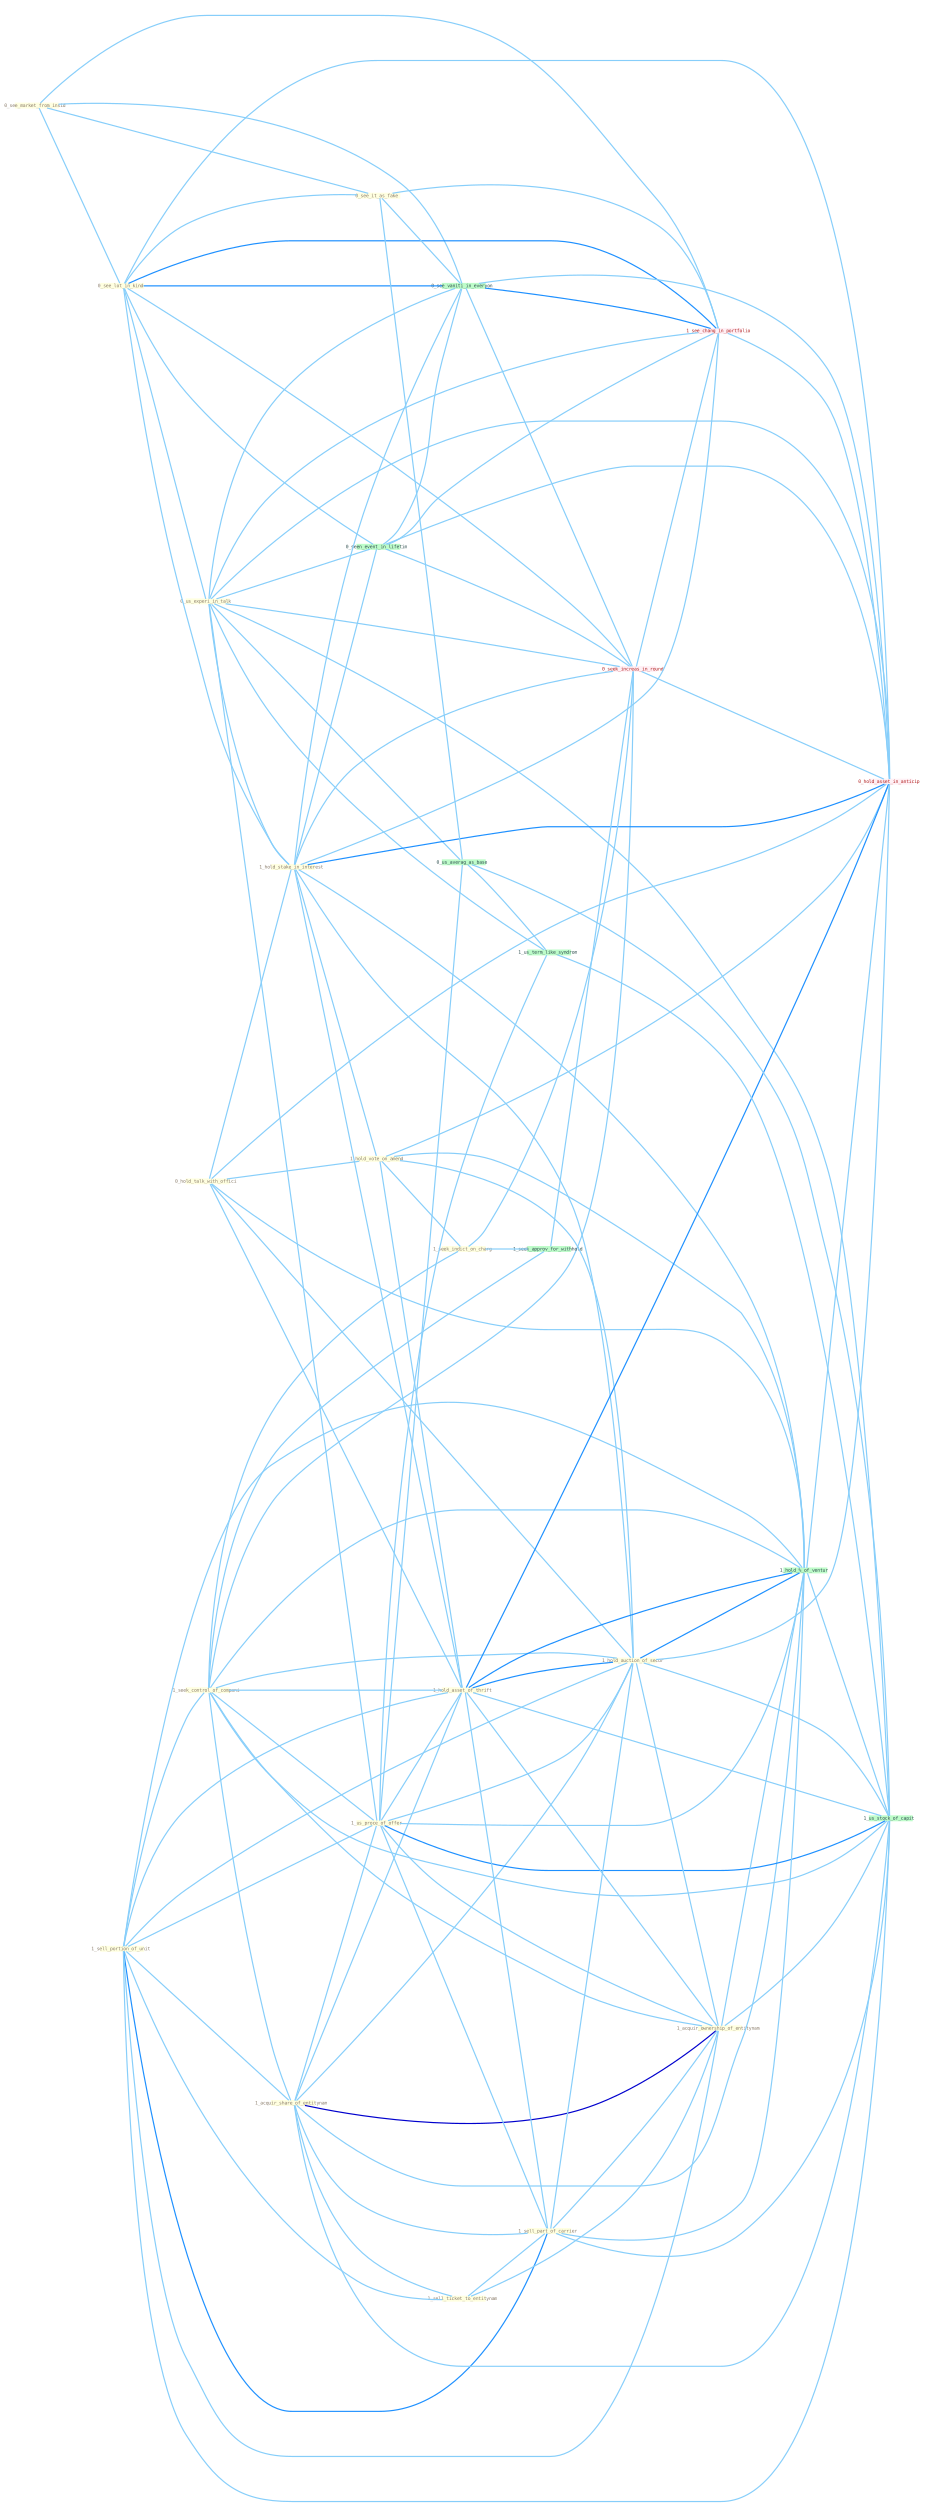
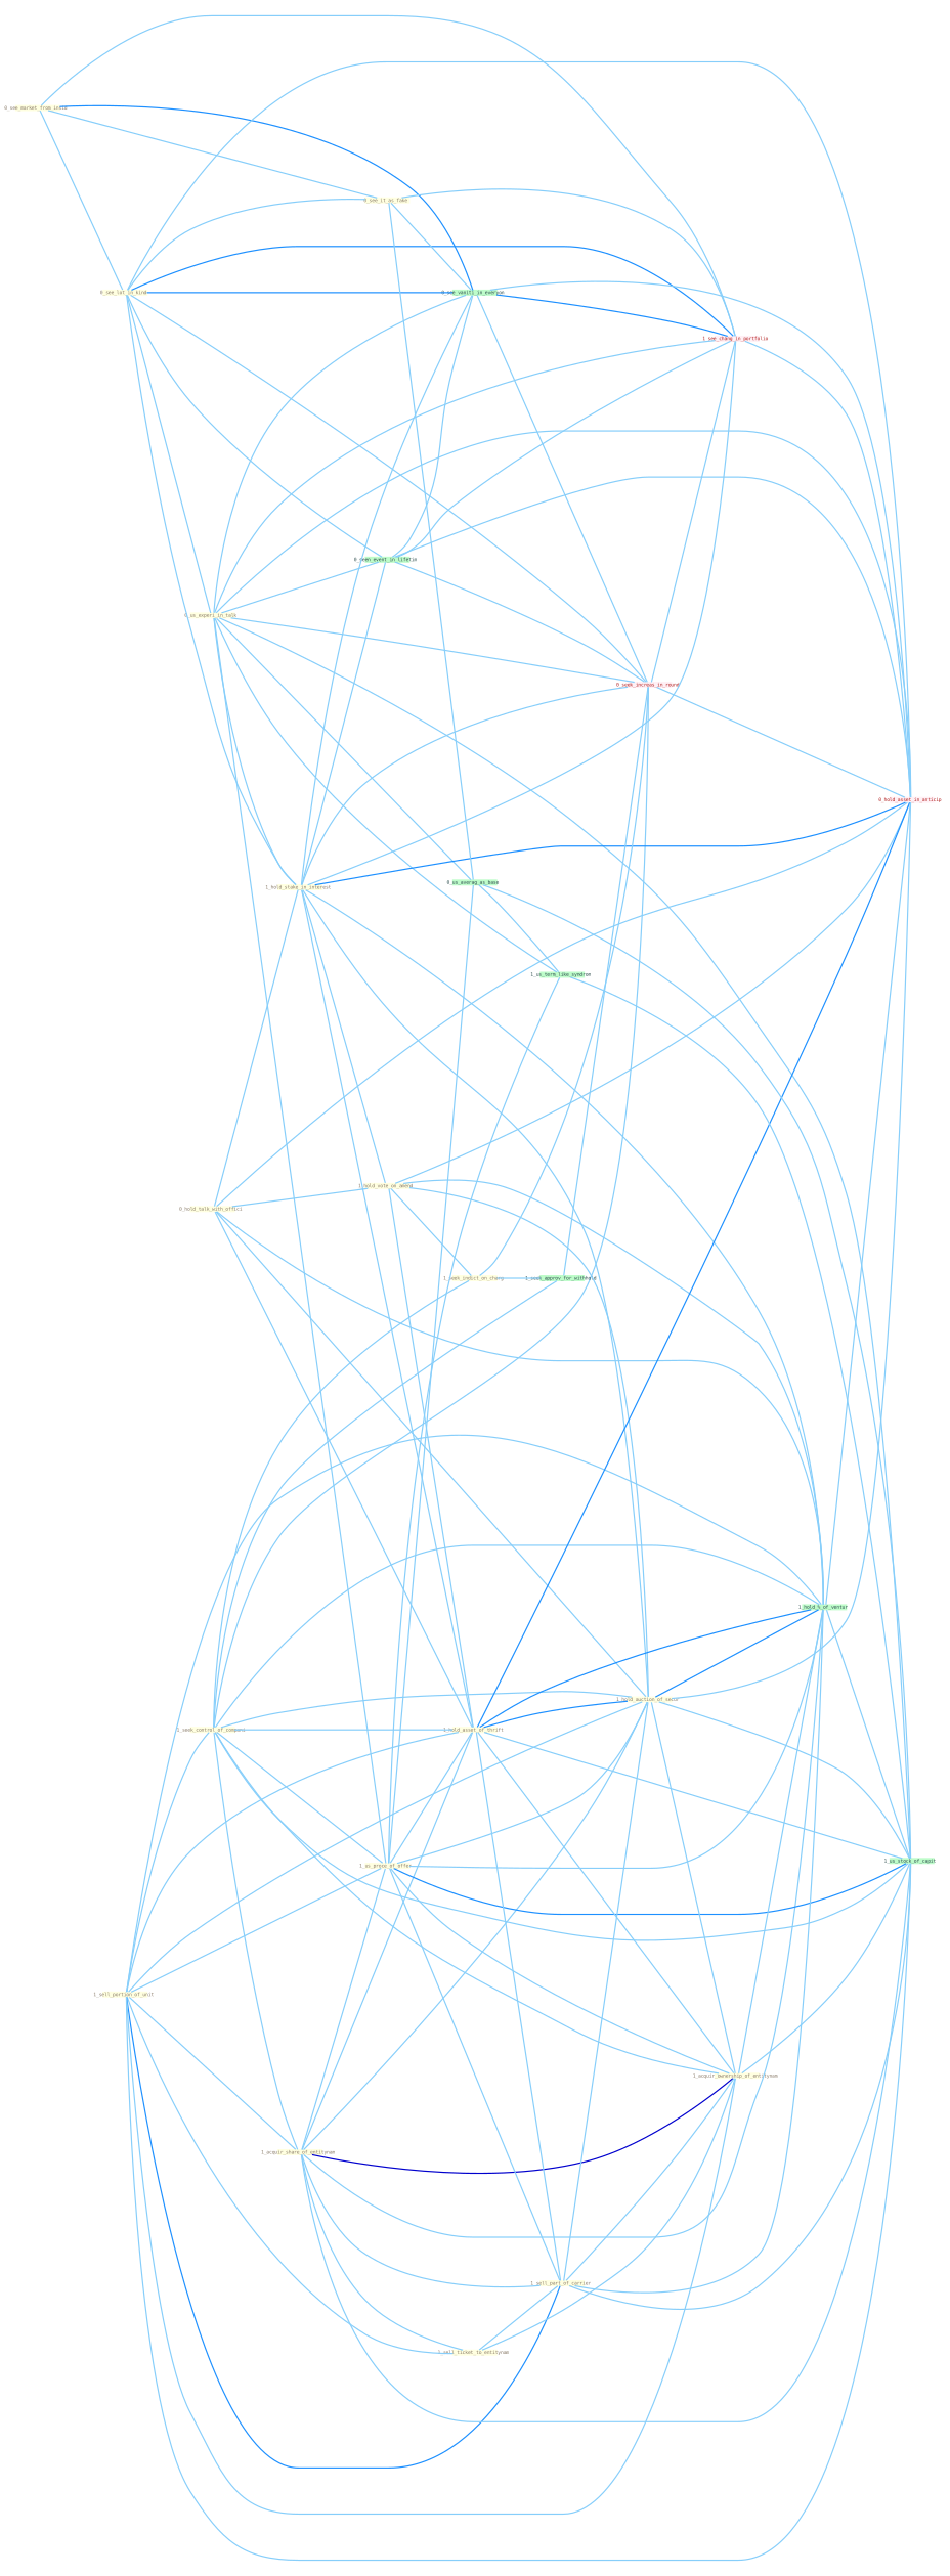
  graph {
    fontname="DejaVu Sans Mono"
    rankdir=LR
    node [color="#ffffe0" fixedsize=true fontcolor="#8b7d6b" fontname="DejaVu Sans Mono" fontsize=4 shape=polygon style=filled]
    edge [color="#87cefa" fontname="DejaVu Sans Mono" w=1]
    "0_see_market_from_insid " [height=.06 width=.5]
    "1_sell_portion_of_unit " [height=.06 width=.5]
    "0_see_lot_in_kind " [height=.06 width=.5]
    "0_hold_talk_with_offici " [height=.06 width=.5]
    "1_seek_control_of_compani " [height=.06 width=.5]
    "0_us_experi_in_talk " [height=.06 width=.5]
    "1_hold_stake_in_interest " [height=.06 width=.5]
    "1_acquir_share_of_entitynam " [height=.06 width=.5]
    "1_hold_vote_on_amend " [height=.06 width=.5]
    "1_sell_ticket_to_entitynam " [height=.06 width=.5]
    "1_us_proce_of_offer " [height=.06 width=.5]
    "1_seek_indict_on_charg " [height=.06 width=.5]
    "1_hold_asset_of_thrift " [height=.06 width=.5]
    "1_sell_part_of_carrier " [height=.06 width=.5]
    "1_hold_auction_of_secur " [height=.06 width=.5]
    "1_acquir_ownership_of_entitynam " [height=.06 width=.5]
    "0_see_it_as_fake " [height=.06 width=.5]
    "0_seek_increas_in_round " [color="#fff0f5" fontcolor="#b22222" height=.06 width=.5]
    "1_see_chang_in_portfolio " [color="#fff0f5" fontcolor="#b22222" height=.06 width=.5]
    "0_hold_asset_in_anticip " [color="#fff0f5" fontcolor="#b22222" height=.06 width=.5]
    "0_see_vaniti_in_everyon " [color="#BDFCC9" fontcolor="#2f4f4f" height=.06 width=.5]
    "1_hold_%_of_ventur " [color="#BDFCC9" fontcolor="#2f4f4f" height=.06 width=.5]
    "1_us_stock_of_capit " [color="#BDFCC9" fontcolor="#2f4f4f" height=.06 width=.5]
    "0_seen_event_in_lifetim " [color="#BDFCC9" fontcolor="#2f4f4f" height=.06 width=.5]
    "1_seek_approv_for_withhold " [color="#BDFCC9" fontcolor="#2f4f4f" height=.06 width=.5]
    "0_us_averag_as_base " [color="#BDFCC9" fontcolor="#2f4f4f" height=.06 width=.5]
    "1_us_term_like_syndrom " [color="#BDFCC9" fontcolor="#2f4f4f" height=.06 width=.5]
    subgraph sub_1 {
      "0_see_market_from_insid "
      "1_sell_portion_of_unit "
      "0_see_lot_in_kind "
      "0_hold_talk_with_offici "
      "1_seek_control_of_compani "
      "0_us_experi_in_talk "
      "1_hold_stake_in_interest "
      "1_acquir_share_of_entitynam "
      "1_hold_vote_on_amend "
      "1_sell_ticket_to_entitynam "
      "1_us_proce_of_offer "
      "1_seek_indict_on_charg "
      "1_hold_asset_of_thrift "
      "1_sell_part_of_carrier "
      "1_hold_auction_of_secur "
      "1_acquir_ownership_of_entitynam "
      "0_see_it_as_fake "
    }
    subgraph sub_2 {
      "0_seek_increas_in_round "
      "1_see_chang_in_portfolio "
      "0_hold_asset_in_anticip "
    }
    "0_see_market_from_insid " -- "0_see_lot_in_kind "
    "0_see_market_from_insid " -- "0_see_it_as_fake "
    "0_see_market_from_insid " -- "1_see_chang_in_portfolio "
-   "0_see_market_from_insid " -- "0_see_vaniti_in_everyon "
+   "0_see_market_from_insid " -- "0_see_vaniti_in_everyon " [color="#1e90ff"]
    "1_sell_portion_of_unit " -- "1_seek_control_of_compani "
    "1_sell_portion_of_unit " -- "1_acquir_share_of_entitynam "
    "1_sell_portion_of_unit " -- "1_sell_ticket_to_entitynam "
    "1_sell_portion_of_unit " -- "1_us_proce_of_offer "
    "1_sell_portion_of_unit " -- "1_hold_asset_of_thrift "
    "1_sell_portion_of_unit " -- "1_sell_part_of_carrier " [color="#1e90ff" w=2]
    "1_sell_portion_of_unit " -- "1_hold_auction_of_secur "
    "1_sell_portion_of_unit " -- "1_acquir_ownership_of_entitynam "
    "1_sell_portion_of_unit " -- "1_hold_%_of_ventur "
    "1_sell_portion_of_unit " -- "1_us_stock_of_capit "
    "0_see_lot_in_kind " -- "0_us_experi_in_talk "
    "0_see_lot_in_kind " -- "1_hold_stake_in_interest "
    "0_see_lot_in_kind " -- "0_see_it_as_fake "
    "0_see_lot_in_kind " -- "0_seek_increas_in_round "
    "0_see_lot_in_kind " -- "1_see_chang_in_portfolio " [color="#1e90ff" w=2]
    "0_see_lot_in_kind " -- "0_hold_asset_in_anticip "
    "0_see_lot_in_kind " -- "0_see_vaniti_in_everyon " [color="#1e90ff" w=2]
    "0_see_lot_in_kind " -- "0_seen_event_in_lifetim "
    "0_hold_talk_with_offici " -- "1_hold_stake_in_interest "
    "0_hold_talk_with_offici " -- "1_hold_vote_on_amend "
    "0_hold_talk_with_offici " -- "1_hold_asset_of_thrift "
    "0_hold_talk_with_offici " -- "1_hold_auction_of_secur "
    "0_hold_talk_with_offici " -- "0_hold_asset_in_anticip "
    "0_hold_talk_with_offici " -- "1_hold_%_of_ventur "
    "1_seek_control_of_compani " -- "1_acquir_share_of_entitynam "
    "1_seek_control_of_compani " -- "1_us_proce_of_offer "
    "1_seek_control_of_compani " -- "1_seek_indict_on_charg "
    "1_seek_control_of_compani " -- "1_hold_asset_of_thrift "
    "1_seek_control_of_compani " -- "1_hold_auction_of_secur "
    "1_seek_control_of_compani " -- "1_acquir_ownership_of_entitynam "
    "1_seek_control_of_compani " -- "0_seek_increas_in_round "
    "1_seek_control_of_compani " -- "1_hold_%_of_ventur "
    "1_seek_control_of_compani " -- "1_us_stock_of_capit "
    "1_seek_control_of_compani " -- "1_seek_approv_for_withhold "
    "0_us_experi_in_talk " -- "1_hold_stake_in_interest "
    "0_us_experi_in_talk " -- "1_us_proce_of_offer "
    "0_us_experi_in_talk " -- "0_seek_increas_in_round "
    "0_us_experi_in_talk " -- "1_see_chang_in_portfolio "
    "0_us_experi_in_talk " -- "0_hold_asset_in_anticip "
    "0_us_experi_in_talk " -- "0_see_vaniti_in_everyon "
    "0_us_experi_in_talk " -- "1_us_stock_of_capit "
    "0_us_experi_in_talk " -- "0_seen_event_in_lifetim "
    "0_us_experi_in_talk " -- "0_us_averag_as_base "
    "0_us_experi_in_talk " -- "1_us_term_like_syndrom "
    "1_hold_stake_in_interest " -- "1_hold_vote_on_amend "
    "1_hold_stake_in_interest " -- "1_hold_asset_of_thrift "
    "1_hold_stake_in_interest " -- "1_hold_auction_of_secur "
    "1_hold_stake_in_interest " -- "0_seek_increas_in_round "
    "1_hold_stake_in_interest " -- "1_see_chang_in_portfolio "
    "1_hold_stake_in_interest " -- "0_hold_asset_in_anticip " [color="#1e90ff" w=2]
    "1_hold_stake_in_interest " -- "0_see_vaniti_in_everyon "
    "1_hold_stake_in_interest " -- "1_hold_%_of_ventur "
    "1_hold_stake_in_interest " -- "0_seen_event_in_lifetim "
    "1_acquir_share_of_entitynam " -- "1_sell_ticket_to_entitynam "
    "1_acquir_share_of_entitynam " -- "1_us_proce_of_offer "
    "1_acquir_share_of_entitynam " -- "1_hold_asset_of_thrift "
    "1_acquir_share_of_entitynam " -- "1_sell_part_of_carrier "
    "1_acquir_share_of_entitynam " -- "1_hold_auction_of_secur "
    "1_acquir_share_of_entitynam " -- "1_acquir_ownership_of_entitynam " [color="#0000cd" w=3]
    "1_acquir_share_of_entitynam " -- "1_hold_%_of_ventur "
    "1_acquir_share_of_entitynam " -- "1_us_stock_of_capit "
    "1_hold_vote_on_amend " -- "1_seek_indict_on_charg "
    "1_hold_vote_on_amend " -- "1_hold_asset_of_thrift "
    "1_hold_vote_on_amend " -- "1_hold_auction_of_secur "
    "1_hold_vote_on_amend " -- "0_hold_asset_in_anticip "
    "1_hold_vote_on_amend " -- "1_hold_%_of_ventur "
    "1_sell_ticket_to_entitynam " -- "1_sell_part_of_carrier "
    "1_sell_ticket_to_entitynam " -- "1_acquir_ownership_of_entitynam "
    "1_us_proce_of_offer " -- "1_hold_asset_of_thrift "
    "1_us_proce_of_offer " -- "1_sell_part_of_carrier "
    "1_us_proce_of_offer " -- "1_hold_auction_of_secur "
    "1_us_proce_of_offer " -- "1_acquir_ownership_of_entitynam "
    "1_us_proce_of_offer " -- "1_hold_%_of_ventur "
    "1_us_proce_of_offer " -- "1_us_stock_of_capit " [color="#1e90ff" w=2]
    "1_us_proce_of_offer " -- "0_us_averag_as_base "
    "1_us_proce_of_offer " -- "1_us_term_like_syndrom "
    "1_seek_indict_on_charg " -- "0_seek_increas_in_round "
    "1_seek_indict_on_charg " -- "1_seek_approv_for_withhold "
    "1_hold_asset_of_thrift " -- "1_sell_part_of_carrier "
    "1_hold_asset_of_thrift " -- "1_hold_auction_of_secur " [color="#1e90ff" w=2]
    "1_hold_asset_of_thrift " -- "1_acquir_ownership_of_entitynam "
    "1_hold_asset_of_thrift " -- "0_hold_asset_in_anticip " [color="#1e90ff" w=2]
    "1_hold_asset_of_thrift " -- "1_hold_%_of_ventur " [color="#1e90ff" w=2]
    "1_hold_asset_of_thrift " -- "1_us_stock_of_capit "
    "1_sell_part_of_carrier " -- "1_hold_auction_of_secur "
    "1_sell_part_of_carrier " -- "1_acquir_ownership_of_entitynam "
    "1_sell_part_of_carrier " -- "1_hold_%_of_ventur "
    "1_sell_part_of_carrier " -- "1_us_stock_of_capit "
    "1_hold_auction_of_secur " -- "1_acquir_ownership_of_entitynam "
    "1_hold_auction_of_secur " -- "0_hold_asset_in_anticip "
    "1_hold_auction_of_secur " -- "1_hold_%_of_ventur " [color="#1e90ff" w=2]
    "1_hold_auction_of_secur " -- "1_us_stock_of_capit "
    "1_acquir_ownership_of_entitynam " -- "1_hold_%_of_ventur "
    "1_acquir_ownership_of_entitynam " -- "1_us_stock_of_capit "
    "0_see_it_as_fake " -- "1_see_chang_in_portfolio "
    "0_see_it_as_fake " -- "0_see_vaniti_in_everyon "
    "0_see_it_as_fake " -- "0_us_averag_as_base "
    "0_seek_increas_in_round " -- "1_see_chang_in_portfolio "
    "0_seek_increas_in_round " -- "0_hold_asset_in_anticip "
    "1_see_chang_in_portfolio " -- "0_hold_asset_in_anticip "
    "0_see_vaniti_in_everyon " -- "0_seek_increas_in_round "
    "0_see_vaniti_in_everyon " -- "1_see_chang_in_portfolio " [color="#1e90ff" w=2]
    "0_see_vaniti_in_everyon " -- "0_hold_asset_in_anticip "
    "1_hold_%_of_ventur " -- "0_hold_asset_in_anticip "
    "1_hold_%_of_ventur " -- "1_us_stock_of_capit "
    "0_seen_event_in_lifetim " -- "0_seek_increas_in_round "
    "0_seen_event_in_lifetim " -- "1_see_chang_in_portfolio "
    "0_seen_event_in_lifetim " -- "0_hold_asset_in_anticip "
    "0_seen_event_in_lifetim " -- "0_see_vaniti_in_everyon "
    "1_seek_approv_for_withhold " -- "0_seek_increas_in_round "
    "0_us_averag_as_base " -- "1_us_stock_of_capit "
    "0_us_averag_as_base " -- "1_us_term_like_syndrom "
    "1_us_term_like_syndrom " -- "1_us_stock_of_capit "
  }
